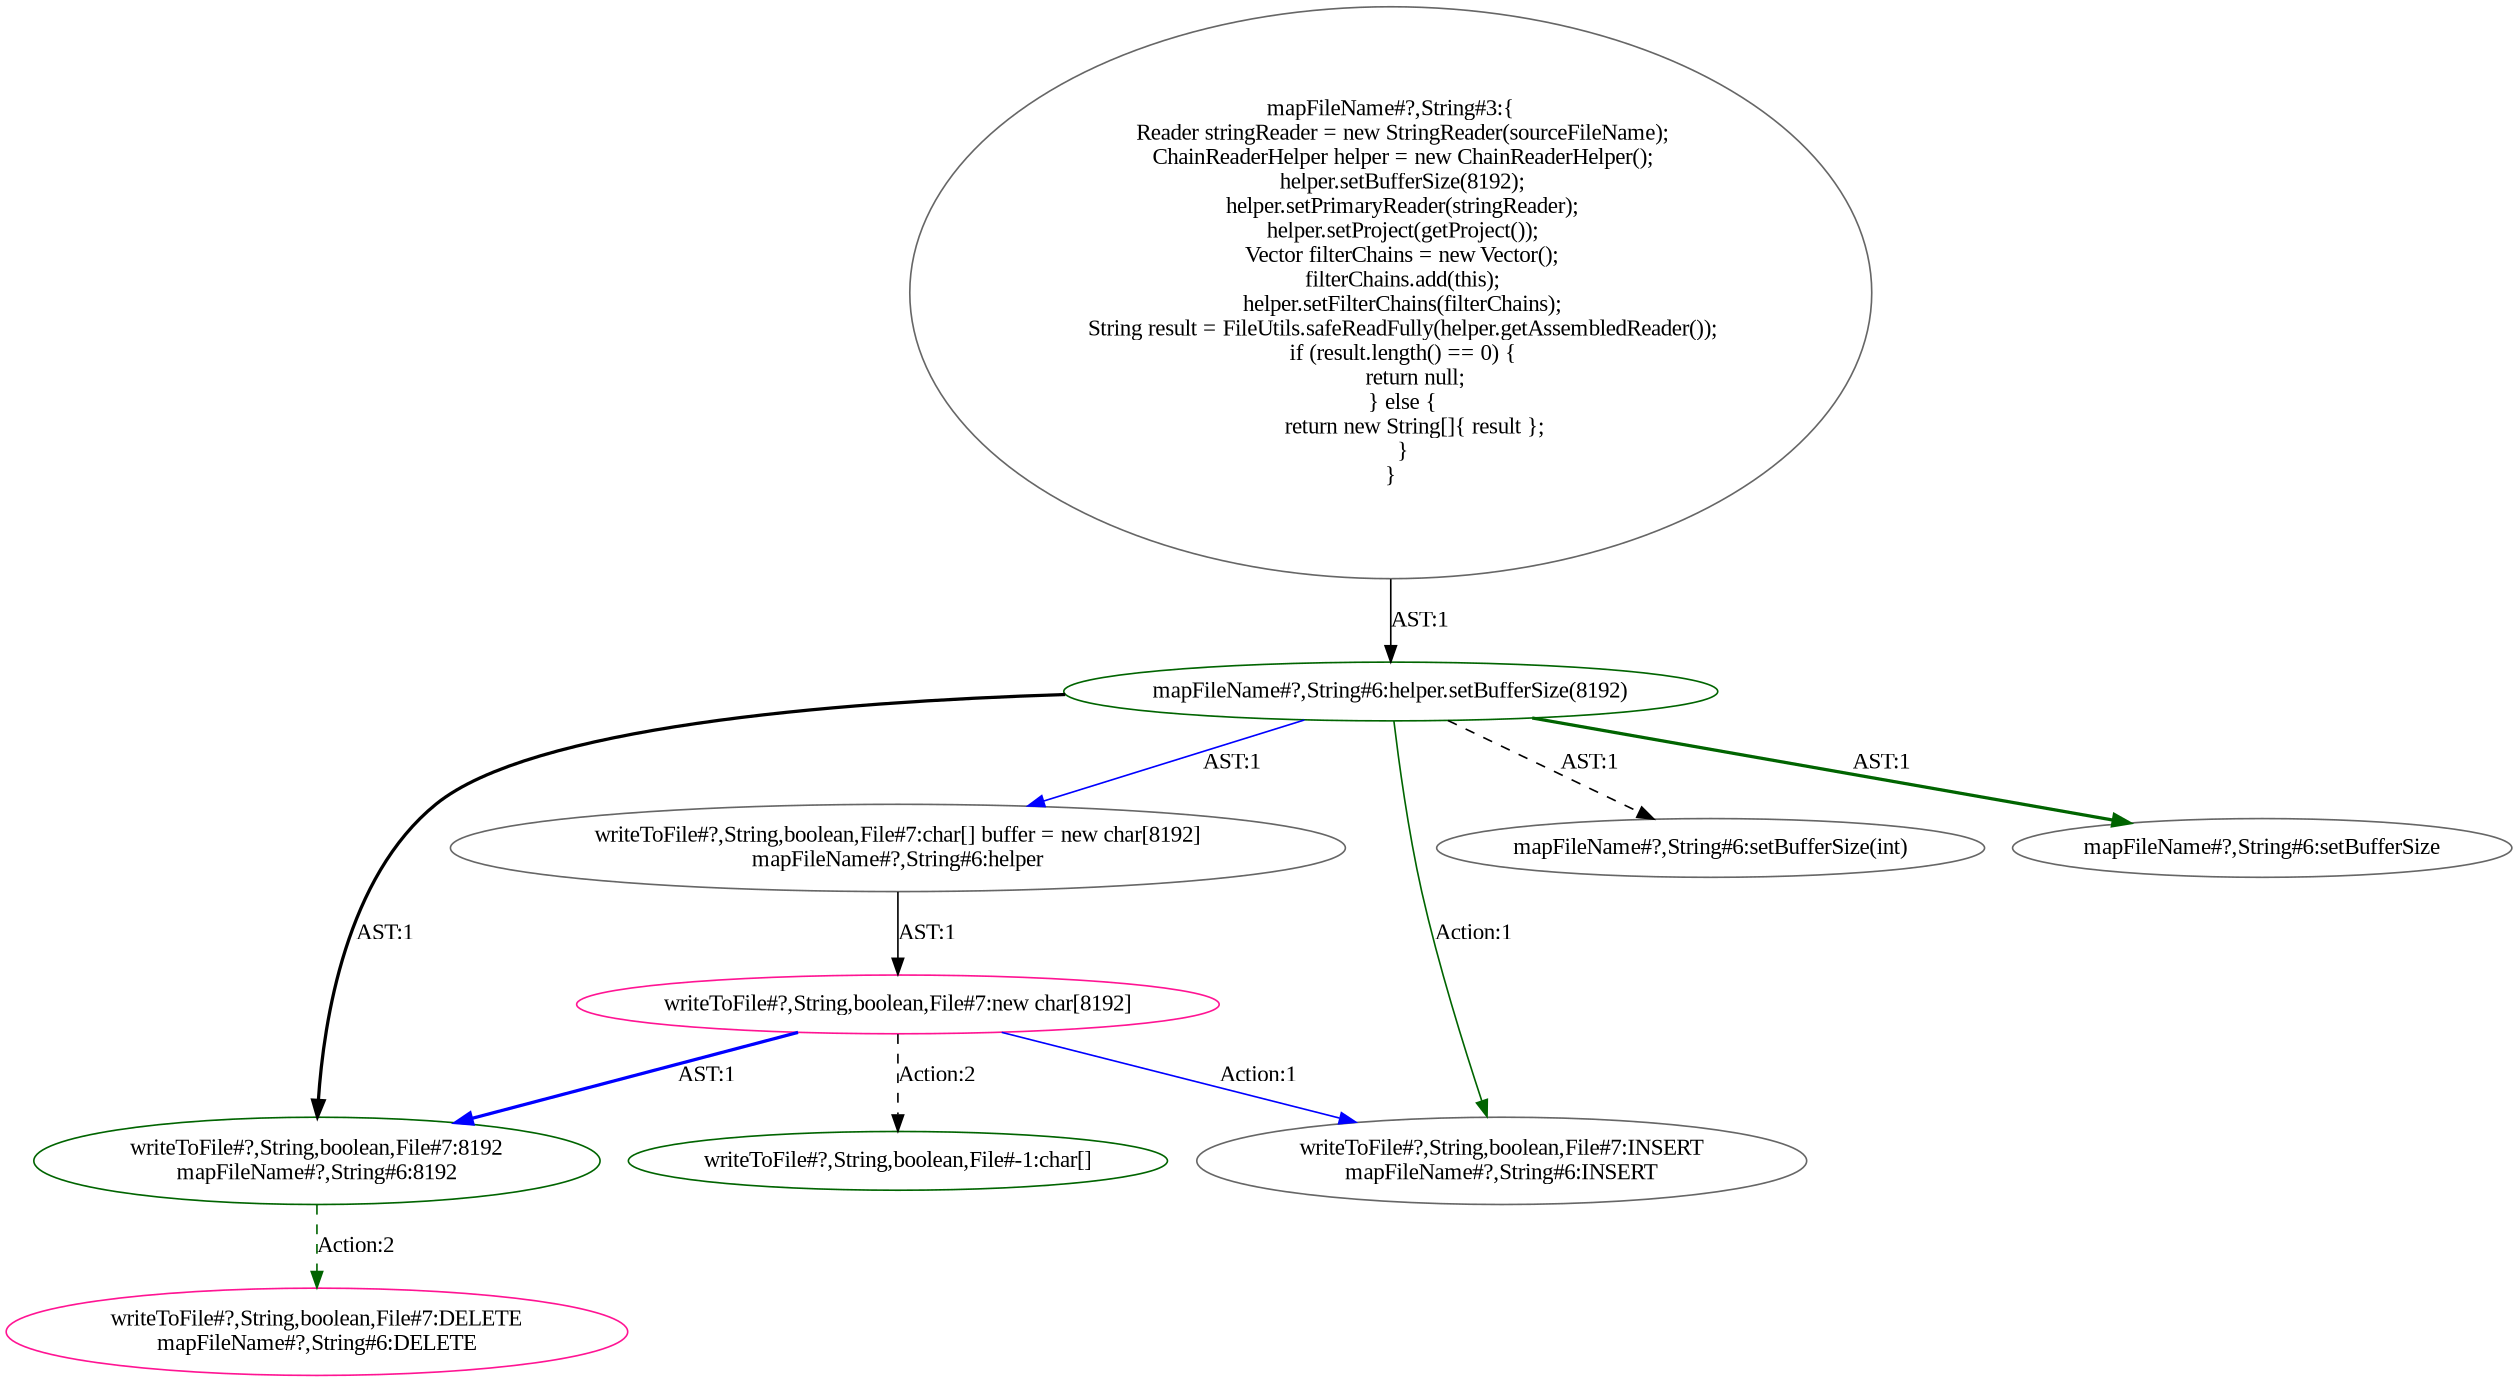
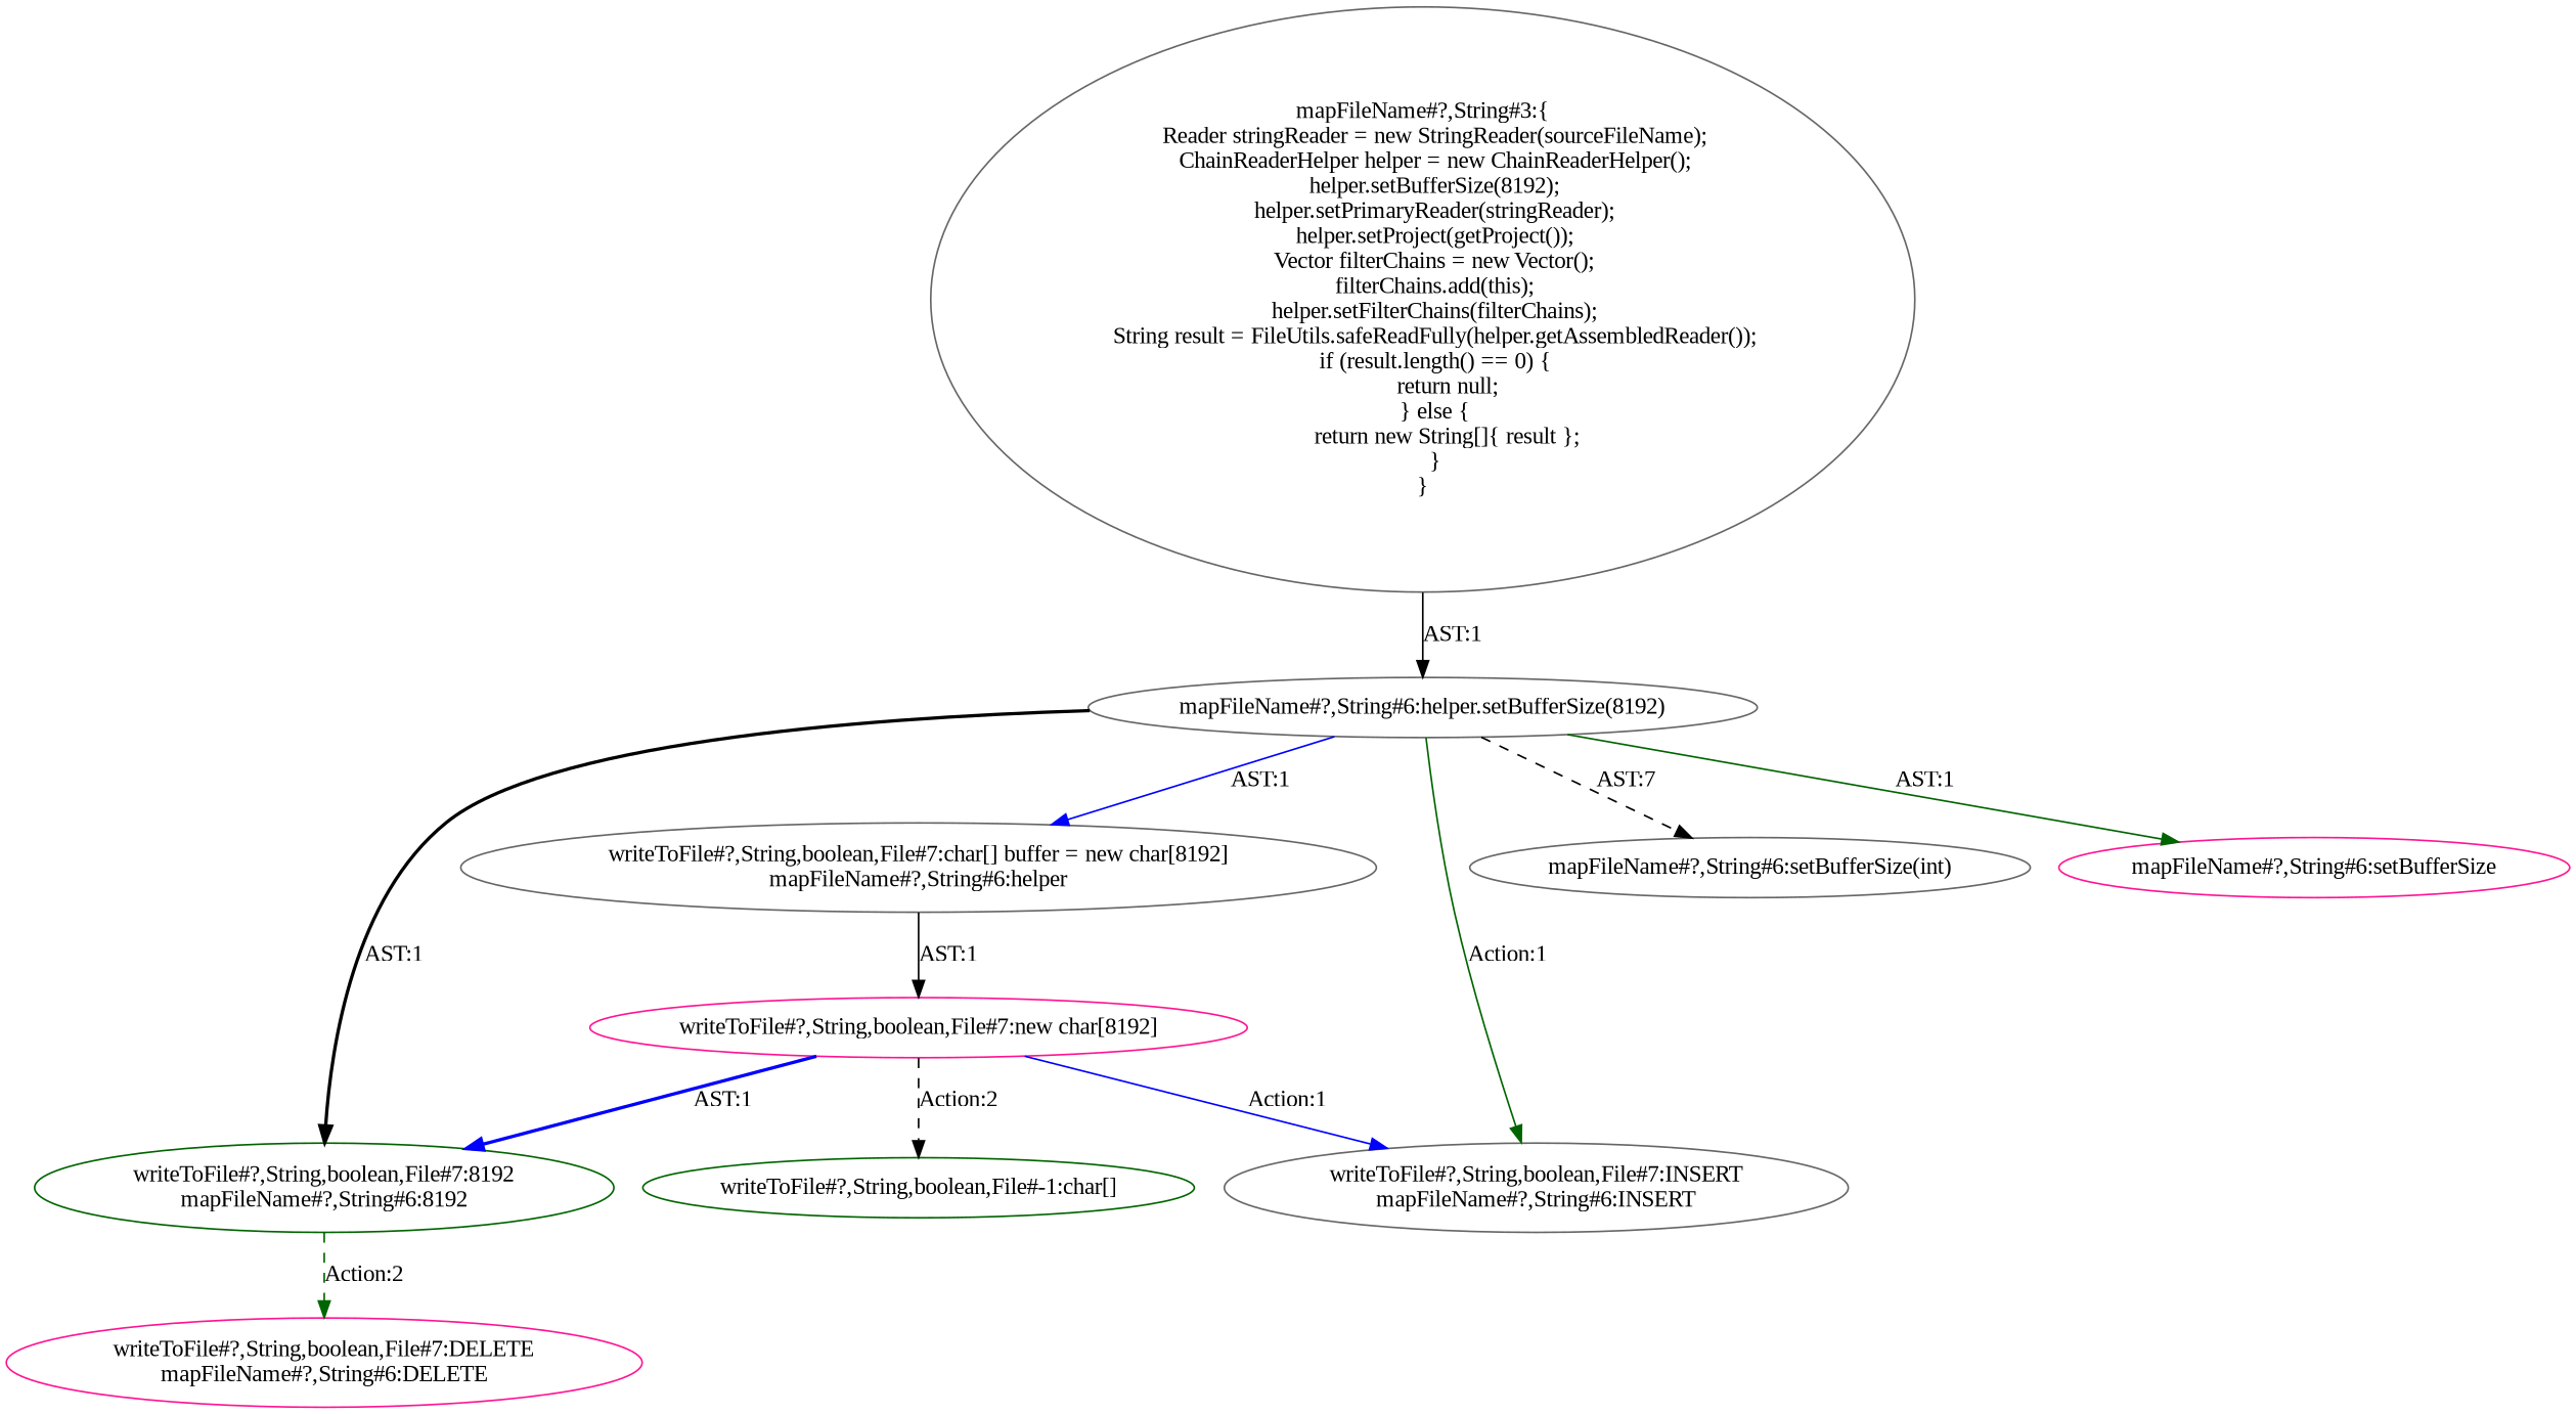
  digraph {
    fontname="Liberation Serif"
    node [color=gray40 fontname="Liberation Serif" shape=ellipse]
    edge [color=black fontname="Liberation Serif" style=solid]
    n1 [color=deeppink label="writeToFile#?,String,boolean,File#7:DELETE\nmapFileName#?,String#6:DELETE"]
    n2 [color=darkgreen label="writeToFile#?,String,boolean,File#7:8192\nmapFileName#?,String#6:8192"]
    n3 [color=deeppink label="writeToFile#?,String,boolean,File#7:new char[8192]"]
    n4 [color=darkgreen label="writeToFile#?,String,boolean,File#-1:char[]"]
    n5 [label="writeToFile#?,String,boolean,File#7:INSERT\nmapFileName#?,String#6:INSERT"]
    n6 [label="writeToFile#?,String,boolean,File#7:char[] buffer = new char[8192]\nmapFileName#?,String#6:helper"]
    n7 [label="mapFileName#?,String#3:\{\n    Reader stringReader = new StringReader(sourceFileName);\n    ChainReaderHelper helper = new ChainReaderHelper();\n    helper.setBufferSize(8192);\n    helper.setPrimaryReader(stringReader);\n    helper.setProject(getProject());\n    Vector filterChains = new Vector();\n    filterChains.add(this);\n    helper.setFilterChains(filterChains);\n    String result = FileUtils.safeReadFully(helper.getAssembledReader());\n    if (result.length() == 0) \{\n        return null;\n    \} else \{\n        return new String[]\{ result \};\n    \}\n\}"]
-   n8 [color=darkgreen label="mapFileName#?,String#6:helper.setBufferSize(8192)"]
+   n8 [label="mapFileName#?,String#6:helper.setBufferSize(8192)"]
    n9 [label="mapFileName#?,String#6:setBufferSize(int)"]
-   n10 [label="mapFileName#?,String#6:setBufferSize"]
+   n10 [color=deeppink label="mapFileName#?,String#6:setBufferSize"]
    n2 -> n1 [color=darkgreen label="Action:2" style=dashed]
    n3 -> n2 [color=blue label="AST:1" style=bold]
    n3 -> n4 [label="Action:2" style=dashed]
    n3 -> n5 [color=blue label="Action:1"]
    n6 -> n3 [label="AST:1"]
    n7 -> n8 [label="AST:1"]
    n8 -> n2 [label="AST:1" style=bold]
    n8 -> n5 [color=darkgreen label="Action:1"]
    n8 -> n6 [color=blue label="AST:1"]
-   n8 -> n9 [label="AST:1" style=dashed]
-   n8 -> n10 [color=darkgreen label="AST:1" style=bold]
+   n8 -> n9 [label="AST:7" style=dashed]
+   n8 -> n10 [color=darkgreen label="AST:1"]
  }
